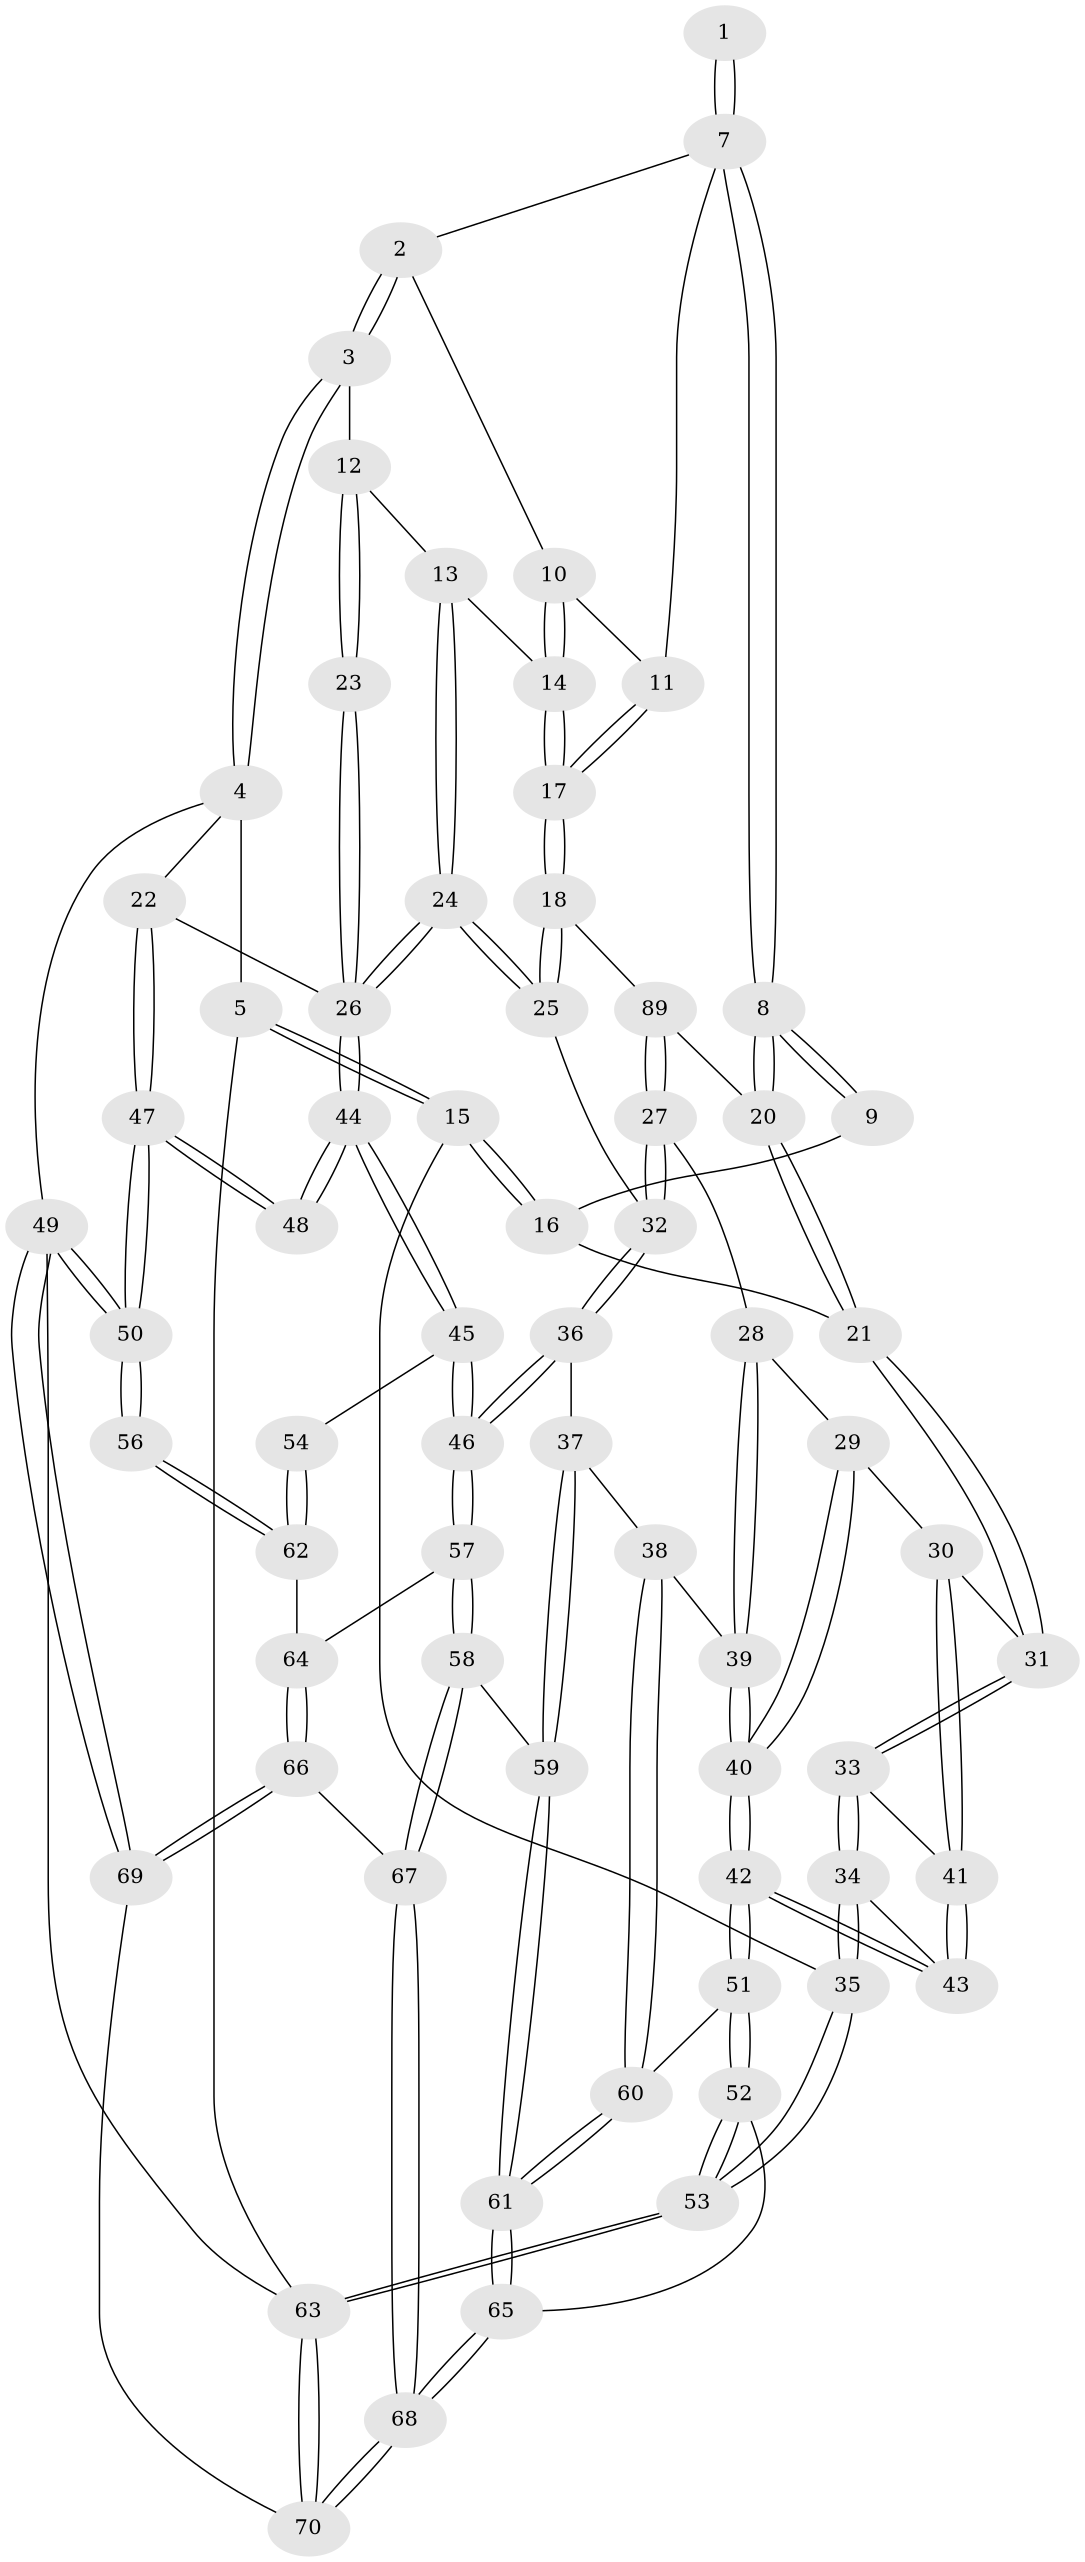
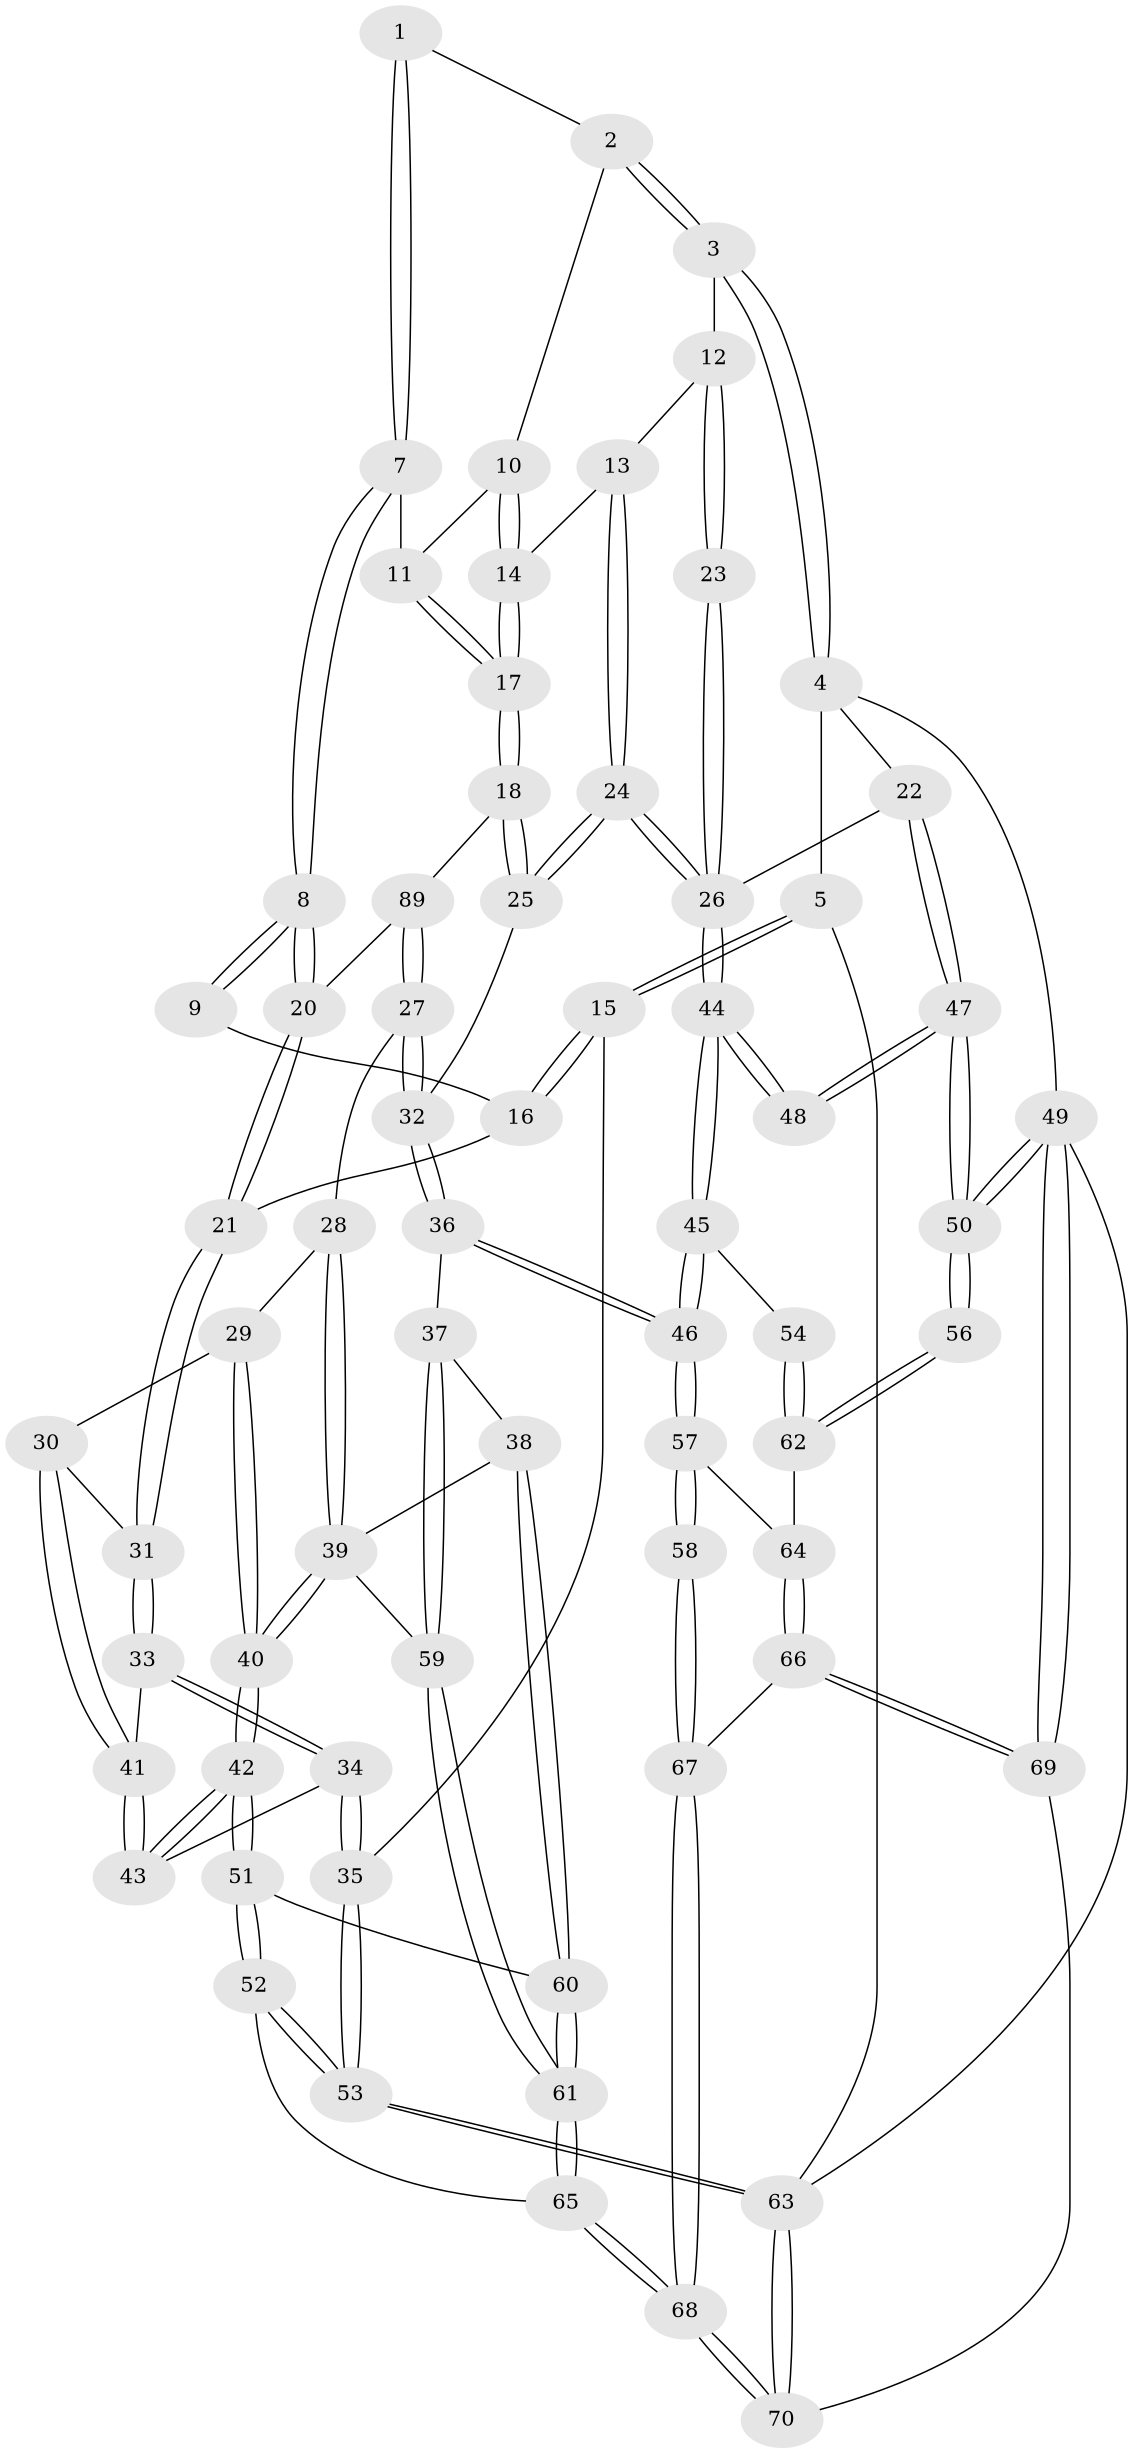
  graph {
    node [color=gray90 style=filled]
    1
    2
    7
    3
    10
    8
    11
    4
    12
    14
    5
    22
    49
    13
    23
    15
    63
    47
    26
    50
    69
    16
    35
    70
    9
    20
    17
    21
    18
    24
    25
    53
    31
    n34 [label=89]
    27
    32
    28
    33
    48
    44
    36
    45
    29
    39
    30
    40
    41
    42
    43
    34
    37
    46
    38
    59
    57
    60
    61
    51
    52
    54
    62
    58
    64
    56
    65
    68
    67
    66
-   7 -- 2
+   1 -- 2
    1 -- 7
    1 -- 7
    2 -- 3
    2 -- 3
    2 -- 10
    7 -- 8
    7 -- 8
    7 -- 11
    3 -- 4
    3 -- 4
    3 -- 12
    10 -- 11
    10 -- 14
    10 -- 14
    8 -- 9
    8 -- 9
    8 -- 20
    8 -- 20
    11 -- 17
    11 -- 17
    4 -- 5
    4 -- 22
    4 -- 49
    12 -- 13
    12 -- 23
    12 -- 23
    14 -- 17
    14 -- 17
    5 -- 15
    5 -- 15
    5 -- 63
    22 -- 47
    22 -- 47
    22 -- 26
    49 -- 63
    49 -- 50
    49 -- 50
    49 -- 69
    49 -- 69
    13 -- 14
    13 -- 24
    13 -- 24
    23 -- 26
    23 -- 26
    15 -- 16
    15 -- 16
    15 -- 35
    63 -- 70
    63 -- 70
    47 -- 50
    47 -- 50
    47 -- 48
    47 -- 48
    26 -- 44
    26 -- 44
    50 -- 56
    50 -- 56
    69 -- 70
    16 -- 21
    35 -- 53
    35 -- 53
    9 -- 16
    20 -- 21
    20 -- 21
    17 -- 18
    17 -- 18
    21 -- 31
    21 -- 31
    18 -- 25
    18 -- 25
    18 -- n34
    24 -- 26
    24 -- 26
    24 -- 25
    24 -- 25
    25 -- 32
    53 -- 63
    53 -- 63
    31 -- 33
    31 -- 33
    n34 -- 20
    n34 -- 27
    n34 -- 27
    27 -- 32
    27 -- 32
    27 -- 28
    32 -- 36
    32 -- 36
    28 -- 29
    28 -- 39
    28 -- 39
    33 -- 41
    33 -- 34
    33 -- 34
    44 -- 48
    44 -- 48
    44 -- 45
    44 -- 45
    36 -- 37
    36 -- 46
    36 -- 46
    45 -- 46
    45 -- 46
    45 -- 54
    29 -- 30
    29 -- 40
    29 -- 40
    39 -- 40
    39 -- 40
    30 -- 31
    30 -- 41
    30 -- 41
    40 -- 42
    40 -- 42
    41 -- 43
    41 -- 43
    42 -- 43
    42 -- 43
    42 -- 51
    42 -- 51
    34 -- 35
    34 -- 35
    34 -- 43
    37 -- 38
    37 -- 59
    37 -- 59
    46 -- 57
    46 -- 57
    38 -- 39
    38 -- 60
    38 -- 60
    59 -- 61
    59 -- 61
    57 -- 58
    57 -- 58
    57 -- 64
    60 -- 61
    60 -- 61
    61 -- 65
    61 -- 65
    51 -- 60
    51 -- 52
    51 -- 52
    52 -- 53
    52 -- 53
    52 -- 65
    54 -- 62
    54 -- 62
    62 -- 64
-   58 -- 59
+   39 -- 59
    58 -- 67
    58 -- 67
    64 -- 66
    64 -- 66
    56 -- 62
    56 -- 62
    65 -- 68
    65 -- 68
    68 -- 70
    68 -- 70
    67 -- 68
    67 -- 68
    66 -- 69
    66 -- 69
    66 -- 67
  }
